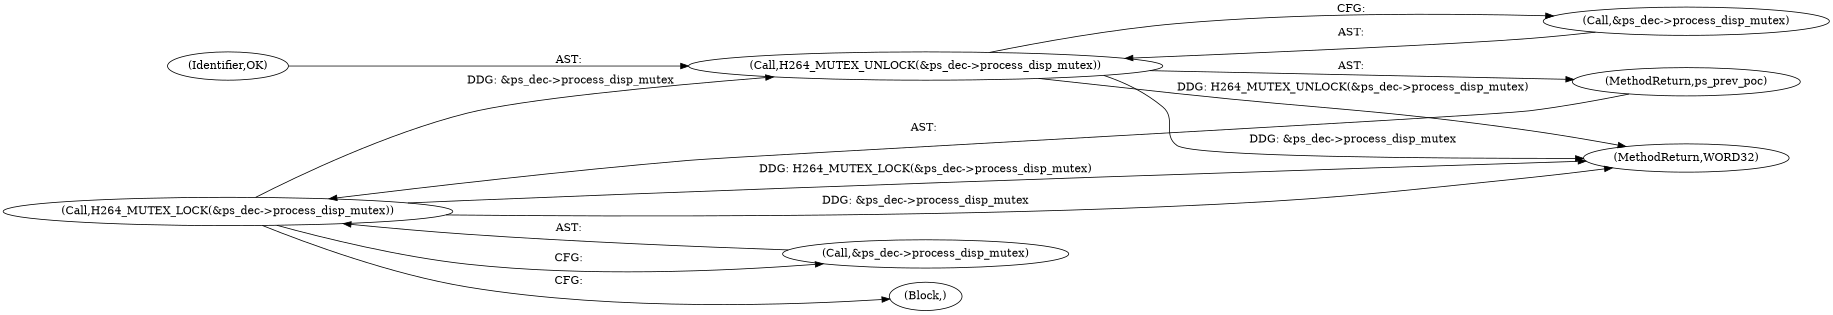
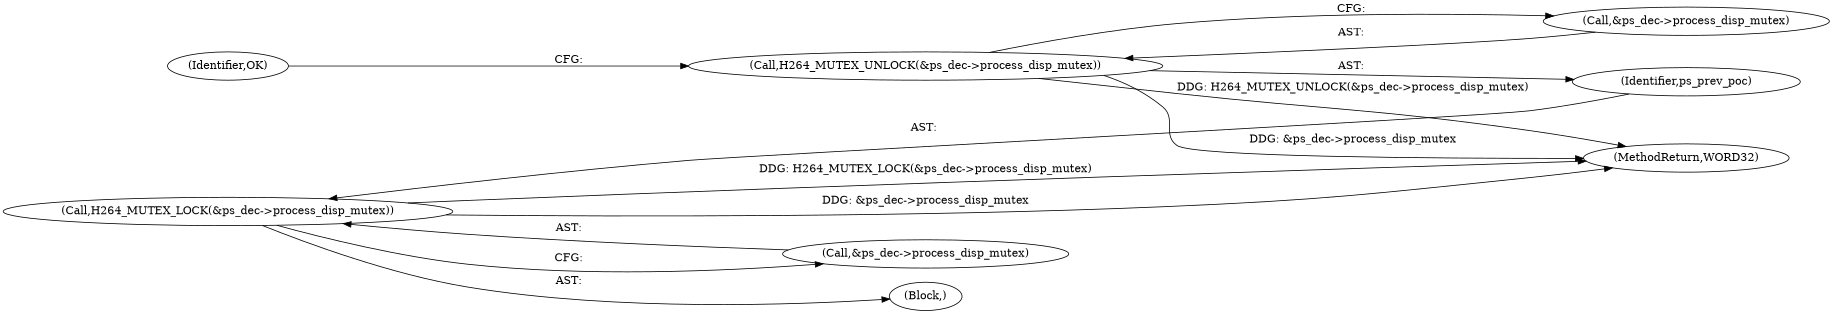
  digraph {
    rankdir=LR
    n1 [label="(Call,H264_MUTEX_LOCK(&ps_dec->process_disp_mutex))"]
    n2 [label="(Call,H264_MUTEX_UNLOCK(&ps_dec->process_disp_mutex))"]
    n3 [label="(Call,&ps_dec->process_disp_mutex)"]
    n4 [label="(MethodReturn,WORD32)"]
    n5 [label="(Block,)"]
    n6 [label="(Call,&ps_dec->process_disp_mutex)"]
-   n7 [label="(MethodReturn,ps_prev_poc)"]
+   n7 [label="(Identifier,ps_prev_poc)"]
    n8 [label="(Identifier,OK)"]
-   n1 -> n2 [label="DDG: &ps_dec->process_disp_mutex"]
    n1 -> n3 [label="CFG: "]
    n1 -> n4 [label="DDG: H264_MUTEX_LOCK(&ps_dec->process_disp_mutex)"]
    n1 -> n4 [label="DDG: &ps_dec->process_disp_mutex"]
-   n1 -> n5 [label="CFG: "]
+   n1 -> n5 [label="AST: "]
    n2 -> n4 [label="DDG: H264_MUTEX_UNLOCK(&ps_dec->process_disp_mutex)"]
    n2 -> n4 [label="DDG: &ps_dec->process_disp_mutex"]
    n2 -> n6 [label="CFG: "]
    n2 -> n7 [label="AST: "]
    n3 -> n1 [label="AST: "]
    n6 -> n2 [label="AST: "]
    n7 -> n1 [label="AST: "]
-   n8 -> n2 [label="AST: "]
+   n8 -> n2 [label="CFG: "]
  }
